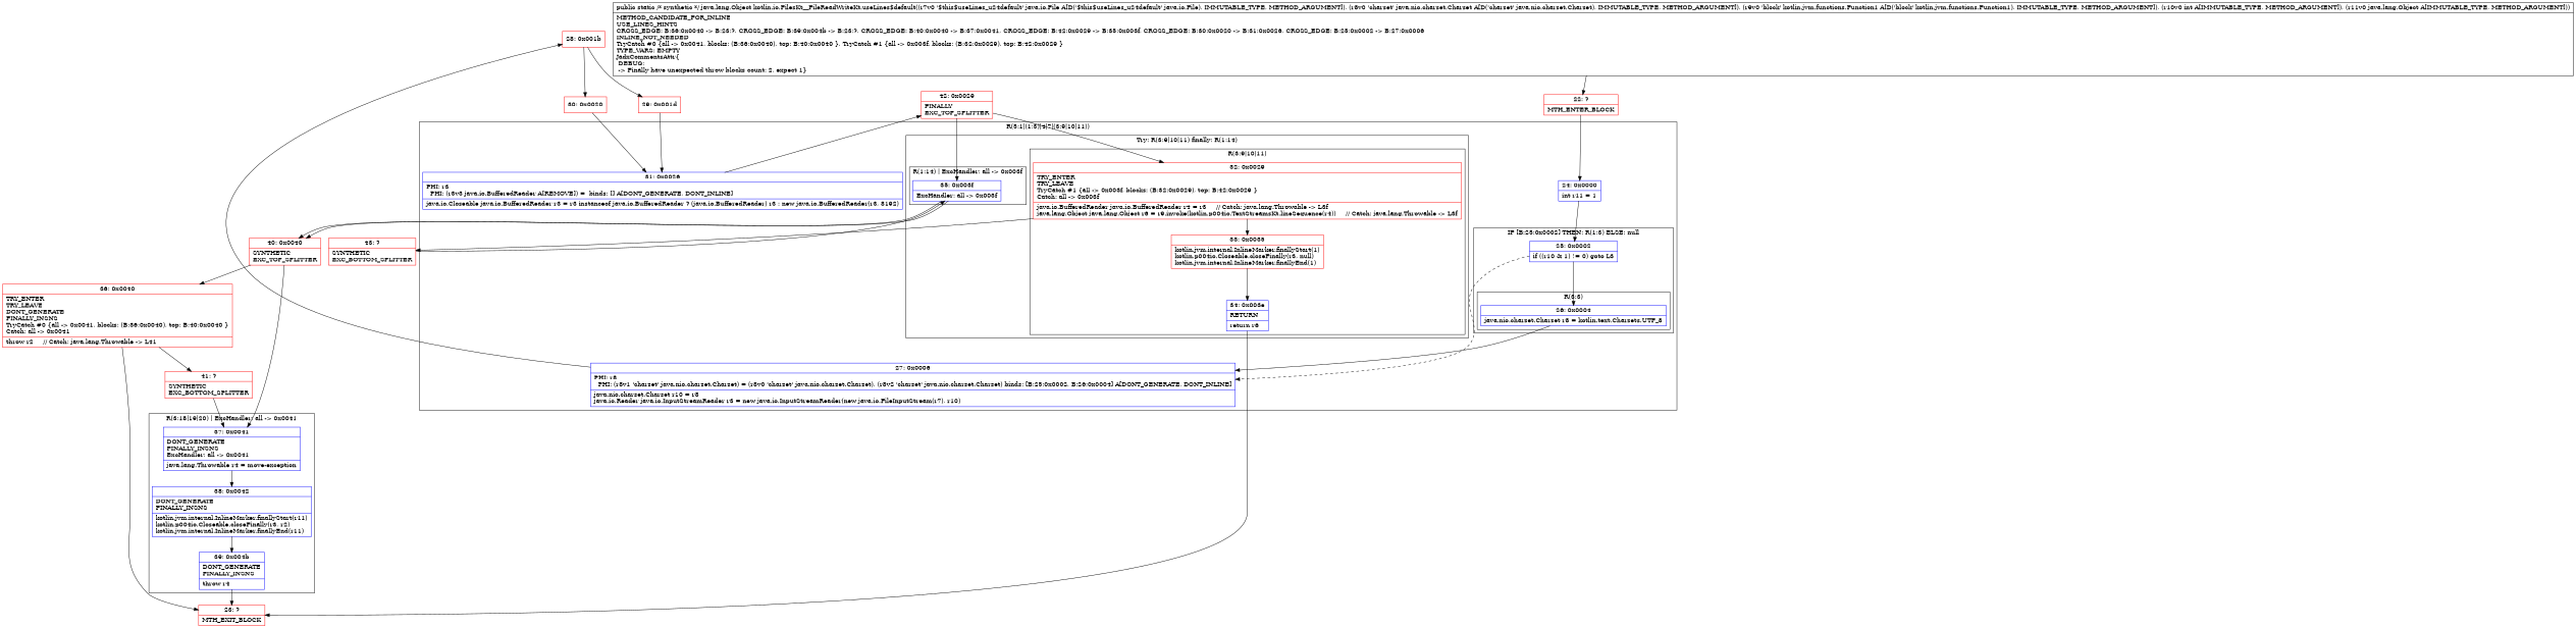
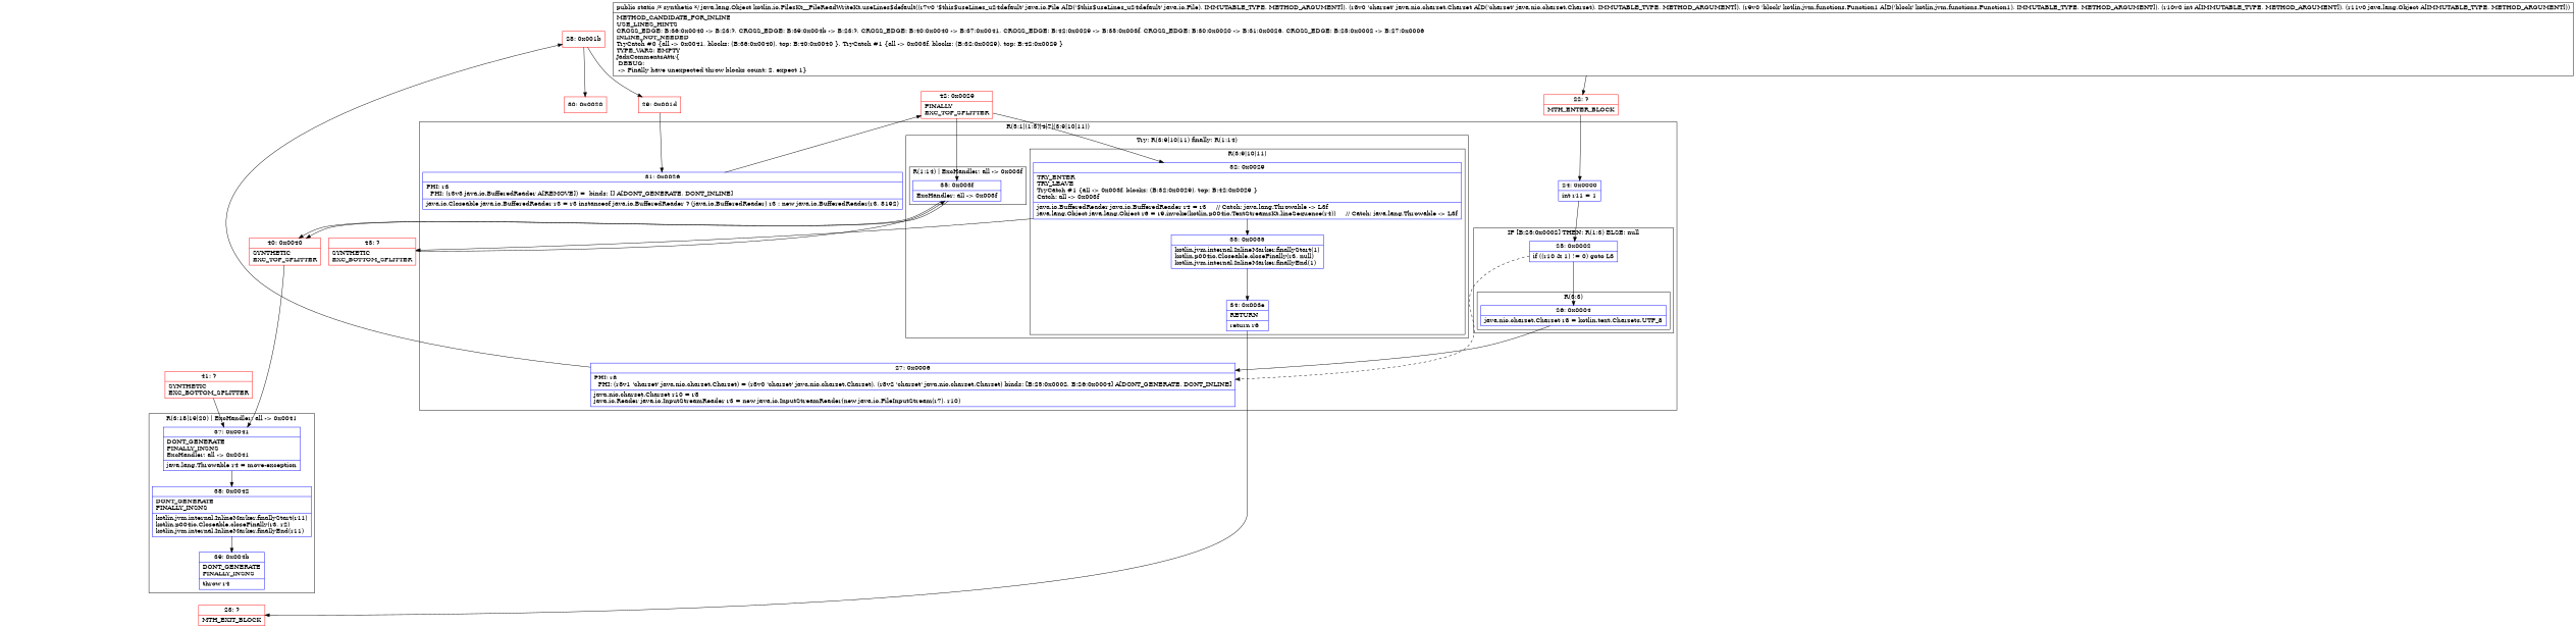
  digraph {
    node [color=blue shape=record]
    n1 [label="{26\:\ 0x0004|java.nio.charset.Charset r8 = kotlin.text.Charsets.UTF_8\l}"]
    n2 [label="{25\:\ 0x0002|if ((r10 & 1) != 0) goto L3\l}"]
-   n3 [color=red label="{32\:\ 0x0029|TRY_ENTER\lTRY_LEAVE\lTryCatch #1 \{all \-\> 0x003f, blocks: (B:32:0x0029), top: B:42:0x0029 \}\lCatch: all \-\> 0x003f\l|java.io.BufferedReader java.io.BufferedReader r4 = r3     \/\/ Catch: java.lang.Throwable \-\> L3f\ljava.lang.Object java.lang.Object r6 = r9.invoke(kotlin.p004io.TextStreamsKt.lineSequence(r4))     \/\/ Catch: java.lang.Throwable \-\> L3f\l}"]
-   n4 [color=red label="{33\:\ 0x0035|kotlin.jvm.internal.InlineMarker.finallyStart(1)\lkotlin.p004io.Closeable.closeFinally(r3, null)\lkotlin.jvm.internal.InlineMarker.finallyEnd(1)\l}"]
+   n3 [label="{32\:\ 0x0029|TRY_ENTER\lTRY_LEAVE\lTryCatch #1 \{all \-\> 0x003f, blocks: (B:32:0x0029), top: B:42:0x0029 \}\lCatch: all \-\> 0x003f\l|java.io.BufferedReader java.io.BufferedReader r4 = r3     \/\/ Catch: java.lang.Throwable \-\> L3f\ljava.lang.Object java.lang.Object r6 = r9.invoke(kotlin.p004io.TextStreamsKt.lineSequence(r4))     \/\/ Catch: java.lang.Throwable \-\> L3f\l}"]
+   n4 [label="{33\:\ 0x0035|kotlin.jvm.internal.InlineMarker.finallyStart(1)\lkotlin.p004io.Closeable.closeFinally(r3, null)\lkotlin.jvm.internal.InlineMarker.finallyEnd(1)\l}"]
    n5 [label="{34\:\ 0x003e|RETURN\l|return r6\l}"]
    n6 [label="{35\:\ 0x003f|ExcHandler: all \-\> 0x003f\l}"]
    n7 [label="{24\:\ 0x0000|int r11 = 1\l}"]
    n8 [label="{27\:\ 0x0006|PHI: r8 \l  PHI: (r8v1 'charset' java.nio.charset.Charset) = (r8v0 'charset' java.nio.charset.Charset), (r8v2 'charset' java.nio.charset.Charset) binds: [B:25:0x0002, B:26:0x0004] A[DONT_GENERATE, DONT_INLINE]\l|java.nio.charset.Charset r10 = r8\ljava.io.Reader java.io.InputStreamReader r3 = new java.io.InputStreamReader(new java.io.FileInputStream(r7), r10)\l}"]
    n9 [label="{31\:\ 0x0026|PHI: r3 \l  PHI: (r3v3 java.io.BufferedReader A[REMOVE]) =  binds: [] A[DONT_GENERATE, DONT_INLINE]\l|java.io.Closeable java.io.BufferedReader r3 = r3 instanceof java.io.BufferedReader ? (java.io.BufferedReader) r3 : new java.io.BufferedReader(r3, 8192)\l}"]
    n10 [label="{37\:\ 0x0041|DONT_GENERATE\lFINALLY_INSNS\lExcHandler: all \-\> 0x0041\l|java.lang.Throwable r4 = move\-exception\l}"]
    n11 [label="{38\:\ 0x0042|DONT_GENERATE\lFINALLY_INSNS\l|kotlin.jvm.internal.InlineMarker.finallyStart(r11)\lkotlin.p004io.Closeable.closeFinally(r3, r2)\lkotlin.jvm.internal.InlineMarker.finallyEnd(r11)\l}"]
    n12 [label="{39\:\ 0x004b|DONT_GENERATE\lFINALLY_INSNS\l|throw r4\l}"]
    n13 [color=red label="{43\:\ ?|SYNTHETIC\lEXC_BOTTOM_SPLITTER\l}"]
    n14 [color=red label="{23\:\ ?|MTH_EXIT_BLOCK\l}"]
    n15 [color=red label="{40\:\ 0x0040|SYNTHETIC\lEXC_TOP_SPLITTER\l}"]
    n16 [color=red label="{28\:\ 0x001b}"]
    n17 [color=red label="{42\:\ 0x0029|FINALLY\lEXC_TOP_SPLITTER\l}"]
    n18 [color=red label="{29\:\ 0x001d}"]
    n19 [color=red label="{30\:\ 0x0020}"]
-   n20 [color=red label="{36\:\ 0x0040|TRY_ENTER\lTRY_LEAVE\lDONT_GENERATE\lFINALLY_INSNS\lTryCatch #0 \{all \-\> 0x0041, blocks: (B:36:0x0040), top: B:40:0x0040 \}\lCatch: all \-\> 0x0041\l|throw r2     \/\/ Catch: java.lang.Throwable \-\> L41\l}"]
    n21 [color=red label="{22\:\ ?|MTH_ENTER_BLOCK\l}"]
    n22 [color=red label="{41\:\ ?|SYNTHETIC\lEXC_BOTTOM_SPLITTER\l}"]
    n23 [label="{public static \/* synthetic *\/ java.lang.Object kotlin.io.FilesKt__FileReadWriteKt.useLines$default((r7v0 '$this$useLines_u24default' java.io.File A[D('$this$useLines_u24default' java.io.File), IMMUTABLE_TYPE, METHOD_ARGUMENT]), (r8v0 'charset' java.nio.charset.Charset A[D('charset' java.nio.charset.Charset), IMMUTABLE_TYPE, METHOD_ARGUMENT]), (r9v0 'block' kotlin.jvm.functions.Function1 A[D('block' kotlin.jvm.functions.Function1), IMMUTABLE_TYPE, METHOD_ARGUMENT]), (r10v0 int A[IMMUTABLE_TYPE, METHOD_ARGUMENT]), (r11v0 java.lang.Object A[IMMUTABLE_TYPE, METHOD_ARGUMENT]))  | METHOD_CANDIDATE_FOR_INLINE\lUSE_LINES_HINTS\lCROSS_EDGE: B:36:0x0040 \-\> B:23:?, CROSS_EDGE: B:39:0x004b \-\> B:23:?, CROSS_EDGE: B:40:0x0040 \-\> B:37:0x0041, CROSS_EDGE: B:42:0x0029 \-\> B:35:0x003f, CROSS_EDGE: B:30:0x0020 \-\> B:31:0x0026, CROSS_EDGE: B:25:0x0002 \-\> B:27:0x0006\lINLINE_NOT_NEEDED\lTryCatch #0 \{all \-\> 0x0041, blocks: (B:36:0x0040), top: B:40:0x0040 \}, TryCatch #1 \{all \-\> 0x003f, blocks: (B:32:0x0029), top: B:42:0x0029 \}\lTYPE_VARS: EMPTY\lJadxCommentsAttr\{\l DEBUG: \l \-\> Finally have unexpected throw blocks count: 2, expect 1\}\l}" color=""]
    subgraph cluster_1 {
      label="R(5:1|(1:3)|4|7|(3:9|10|11))"
      n7
      n8
      n9
      subgraph cluster_2 {
        label="IF [B:25:0x0002] THEN: R(1:3) ELSE: null"
        n2
        subgraph cluster_3 {
          label="R(3:3)"
          n1
        }
      }
      subgraph cluster_4 {
        label="Try: R(3:9|10|11) finally: R(1:14)"
        subgraph cluster_5 {
          label="R(3:9|10|11)"
          n3
          n4
          n5
        }
        subgraph cluster_6 {
          label="R(1:14) | ExcHandler: all \-\> 0x003f\l"
          n6
        }
      }
    }
    subgraph cluster_7 {
      label="R(1:14) | ExcHandler: all \-\> 0x003f\l"
    }
    subgraph cluster_8 {
      label="R(3:18|19|20) | ExcHandler: all \-\> 0x0041\l"
      n10
      n11
      n12
    }
    n1 -> n8
    n2 -> n1
    n2 -> n8 [style=dashed]
    n3 -> n4
    n3 -> n13
    n4 -> n5
    n5 -> n14
    n6 -> n15
    n6 -> n15
    n7 -> n2
    n8 -> n16
    n9 -> n17
    n10 -> n11
    n11 -> n12
-   n12 -> n14
    n13 -> n6
    n15 -> n10
-   n15 -> n20
    n16 -> n18
    n16 -> n19
    n17 -> n3
    n17 -> n6
    n18 -> n9
-   n19 -> n9
-   n20 -> n14
-   n20 -> n22
    n21 -> n7
    n22 -> n10
    n23 -> n21
  }
